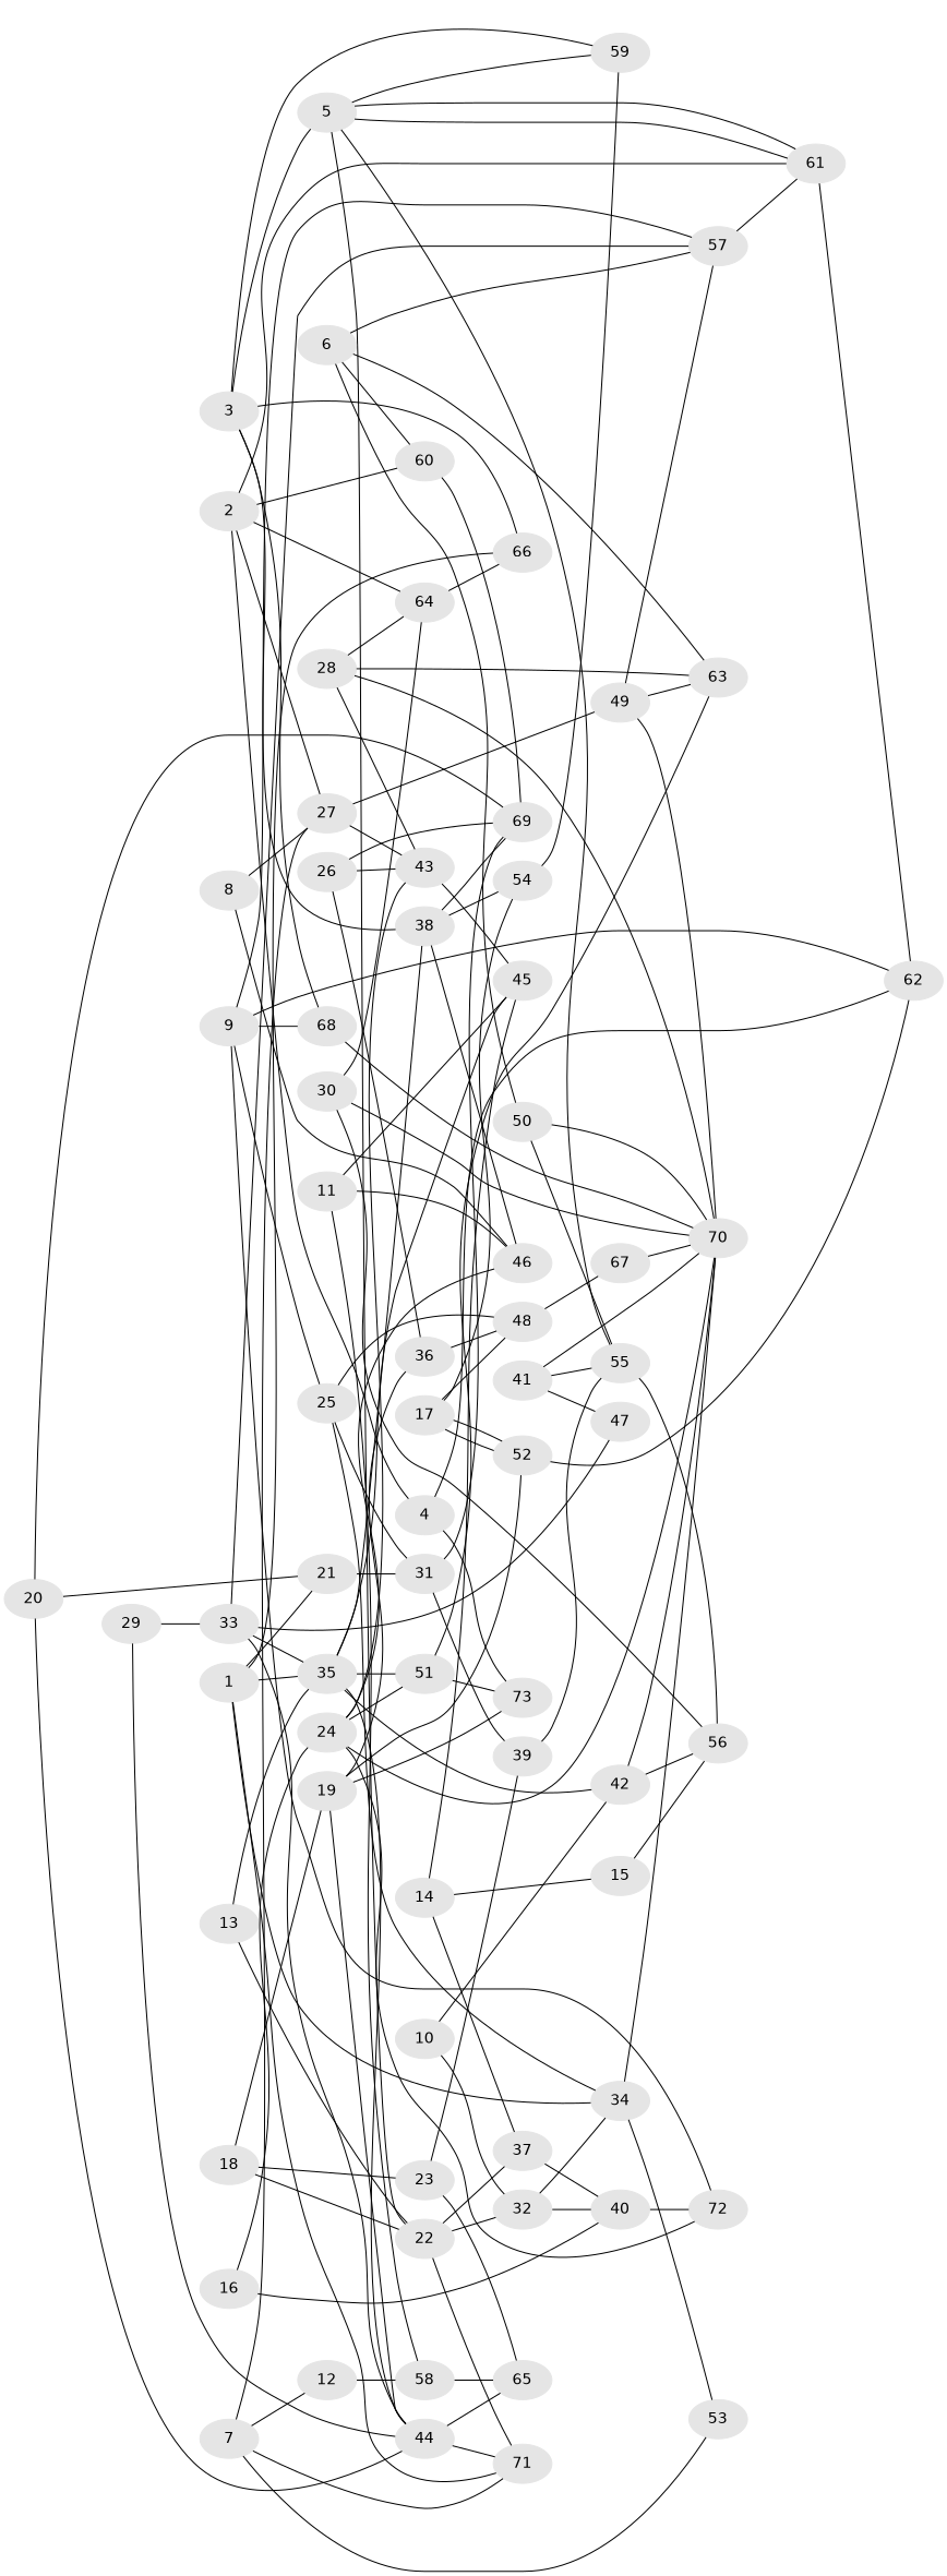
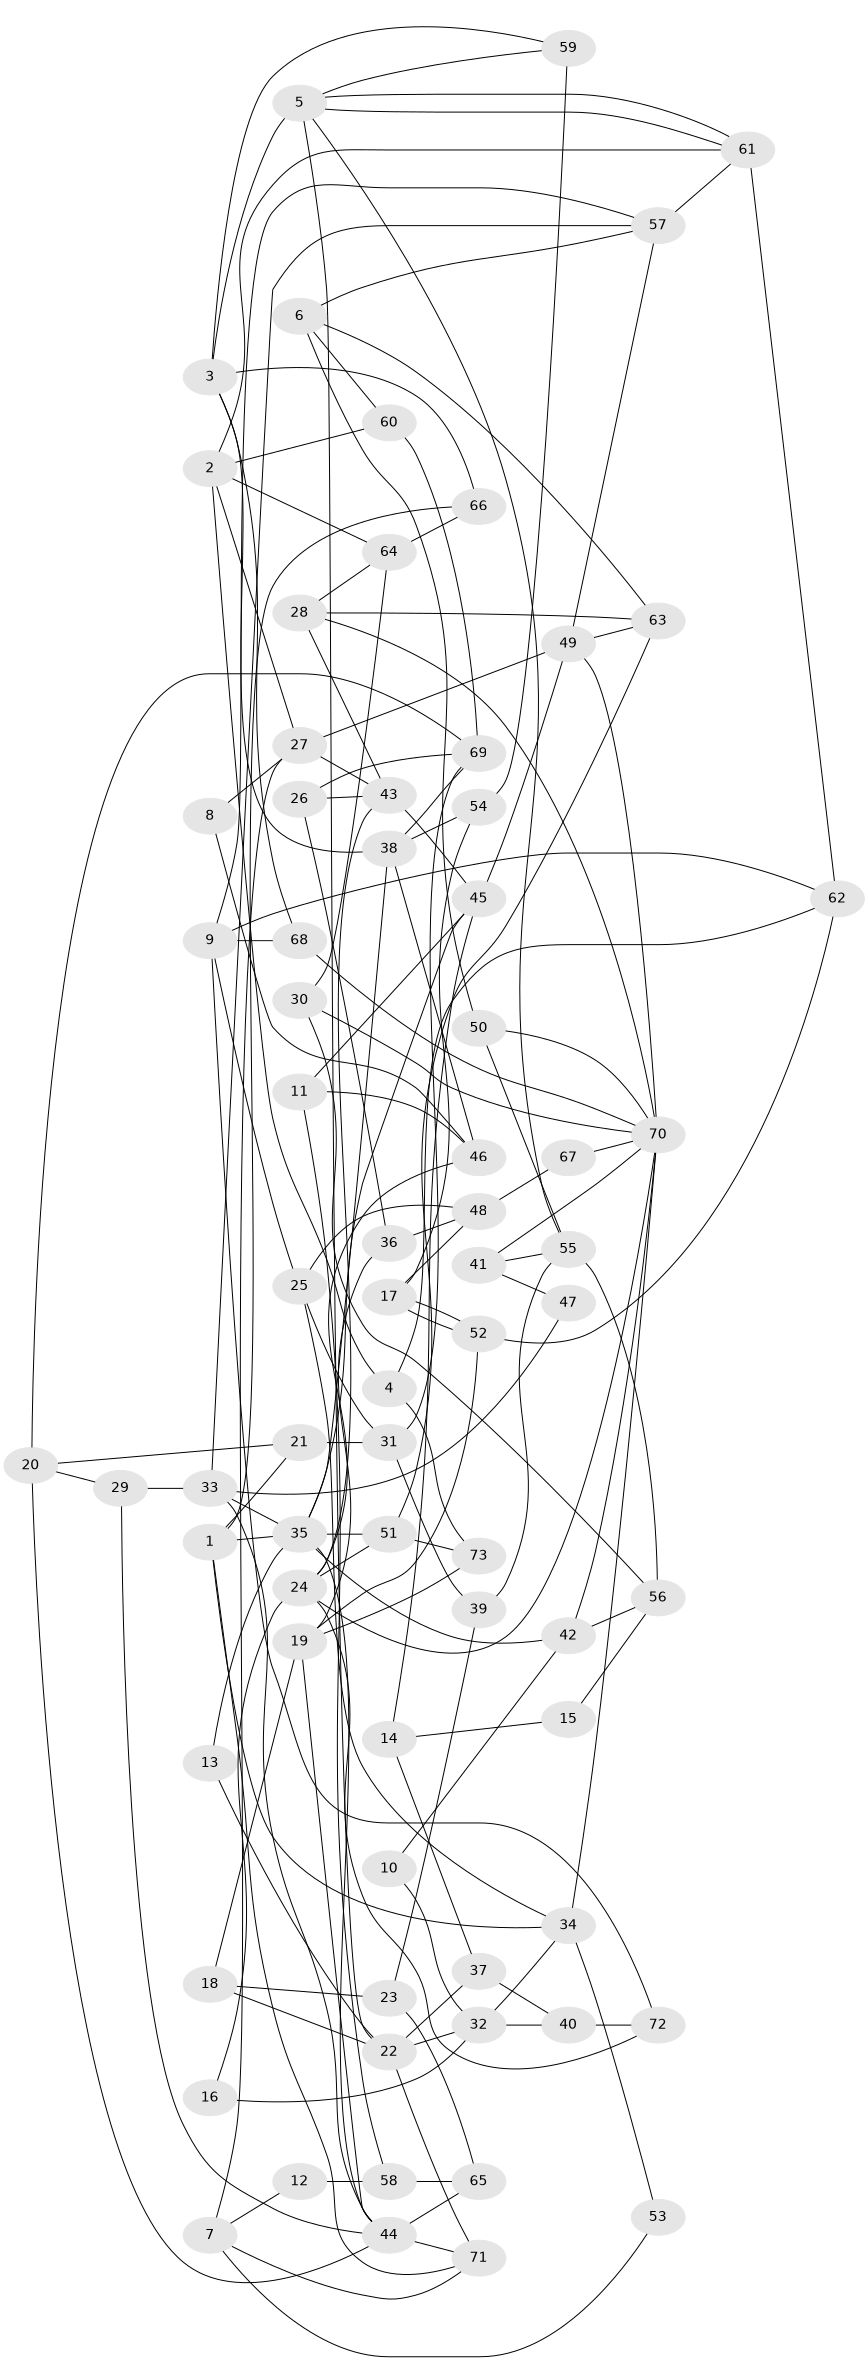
  graph {
    fontname="DejaVu Sans"
    rankdir=LR
    node [color=gray90 fontname="DejaVu Sans" style=filled]
    edge [fontname="DejaVu Sans"]
    1
    21
    34
    35
    66
    71
    31
    53
    70
    38
    42
    45
    51
    44
    2
    4
    27
    60
    61
    64
    62
    73
    43
    49
    69
    3
    5
    59
    68
    22
    55
    46
    54
    32
    37
    56
    6
    50
    57
    63
    7
    12
    58
    17
    48
    52
    8
    9
    25
    72
    10
    40
    11
    65
    13
    14
    15
    16
    24
    67
    18
    19
    23
    36
    39
    20
    29
    33
    26
    28
    47
    30
    41
    1 -- 21
    1 -- 34
    1 -- 35
    1 -- 66
    1 -- 71
    21 -- 31
    34 -- 53
    34 -- 70
    35 -- 38
    35 -- 42
    35 -- 45
    35 -- 51
    35 -- 44
    31 -- 69
    31 -- 39
    38 -- 69
    38 -- 46
    38 -- 54
    42 -- 70
    42 -- 56
+   45 -- 49
    51 -- 73
    51 -- 63
    44 -- 71
    44 -- 65
    2 -- 4
    2 -- 27
    2 -- 60
    2 -- 61
    2 -- 64
    4 -- 62
    4 -- 73
    27 -- 43
    27 -- 49
    60 -- 69
    61 -- 62
    64 -- 66
    43 -- 45
    49 -- 70
    49 -- 57
    49 -- 63
    3 -- 66
    3 -- 38
    3 -- 5
    3 -- 59
    3 -- 68
    5 -- 61
    5 -- 61
    5 -- 59
    5 -- 22
    5 -- 55
    68 -- 70
    22 -- 71
    22 -- 32
    22 -- 37
    55 -- 56
    54 -- 59
    32 -- 34
    32 -- 40
    37 -- 40
    6 -- 60
    6 -- 50
    6 -- 57
    6 -- 63
    50 -- 70
    50 -- 55
    57 -- 61
    7 -- 71
    7 -- 53
    7 -- 27
    7 -- 12
    12 -- 58
    58 -- 65
    17 -- 54
    17 -- 48
    17 -- 52
    17 -- 52
    48 -- 67
    52 -- 62
    8 -- 27
    8 -- 46
    9 -- 62
    9 -- 68
    9 -- 57
    9 -- 25
    9 -- 72
    25 -- 34
    25 -- 31
    25 -- 48
    10 -- 42
    10 -- 32
    40 -- 72
    11 -- 45
    11 -- 46
    11 -- 58
    13 -- 35
    13 -- 22
    14 -- 45
    14 -- 37
    14 -- 15
    15 -- 56
-   16 -- 40
+   16 -- 32
    16 -- 24
    24 -- 70
    24 -- 51
    24 -- 43
    24 -- 46
    24 -- 72
    67 -- 70
    18 -- 22
    18 -- 19
    18 -- 23
    19 -- 44
    19 -- 73
    19 -- 52
    19 -- 36
    23 -- 65
    23 -- 39
    36 -- 48
    39 -- 55
    20 -- 21
    20 -- 44
    20 -- 69
+   20 -- 29
    29 -- 44
    29 -- 33
    33 -- 35
    33 -- 44
    33 -- 57
    33 -- 47
    26 -- 43
    26 -- 69
    26 -- 36
    28 -- 70
    28 -- 64
    28 -- 43
    28 -- 63
    30 -- 70
    30 -- 64
    30 -- 56
    41 -- 70
    41 -- 55
    41 -- 47
  }
